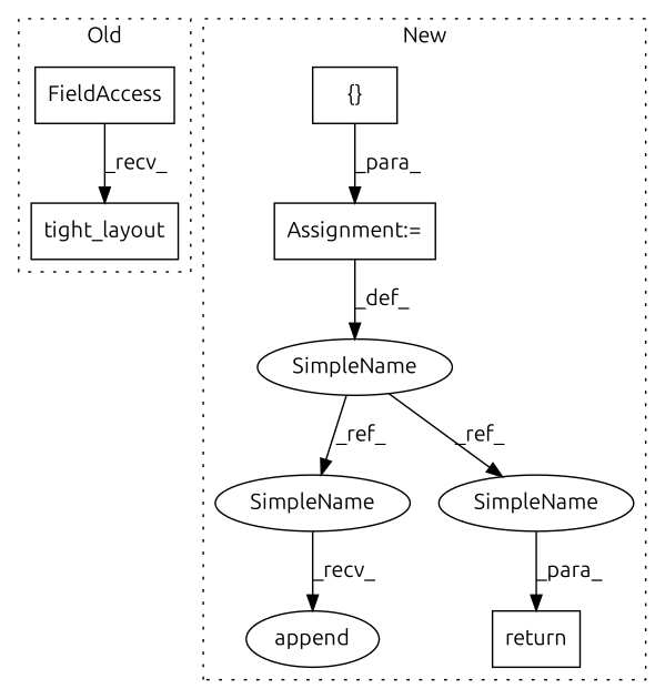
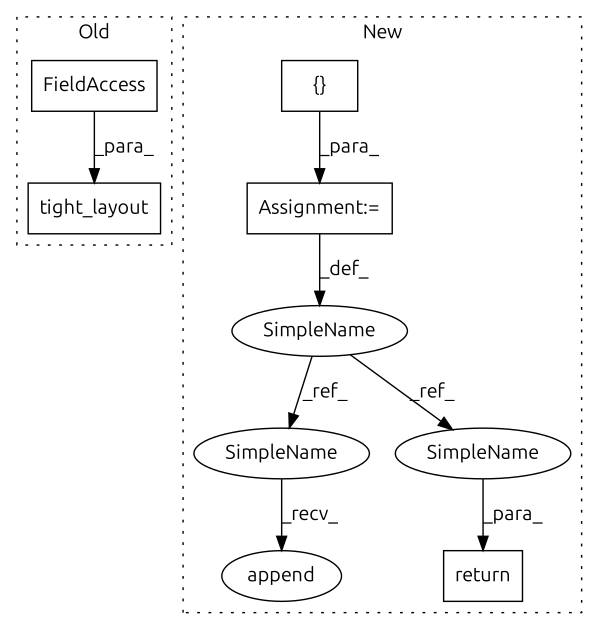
  digraph {
    fontname=Ubuntu
    node [a=42 fontname=Ubuntu l=8 shape=box]
    edge [fontname=Ubuntu]
    n1 [a=32 l=14 label=tight_layout s=20831]
    n2 [a=22 l=10 label=FieldAccess s=20813]
    n3 [a=41 l=7 label=return s=10267]
    n4 [label=SimpleName s=9489 shape=ellipse]
    n5 [a=32 l="7,1" label=append s="10244,10254" shape=ellipse]
    n6 [a=4 l=2 label="{}" s=9507]
    n7 [a=7 l=1 label="Assignment:=" s=9497]
    n8 [label=SimpleName s=10235 shape=ellipse]
    n9 [label=SimpleName s=10274 shape=ellipse]
    subgraph cluster_1 {
      label=Old
      style=dotted
      n1
      n2
    }
    subgraph cluster_2 {
      label=New
      style=dotted
      n3
      n4
      n5
      n6
      n7
      n8
      n9
    }
-   n2 -> n1 [label=_recv_]
+   n2 -> n1 [label=_para_]
    n4 -> n8 [label=_ref_]
    n4 -> n9 [label=_ref_]
    n6 -> n7 [label=_para_]
    n7 -> n4 [label=_def_]
    n8 -> n5 [label=_recv_]
    n9 -> n3 [label=_para_]
  }
